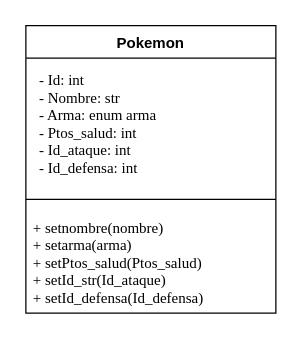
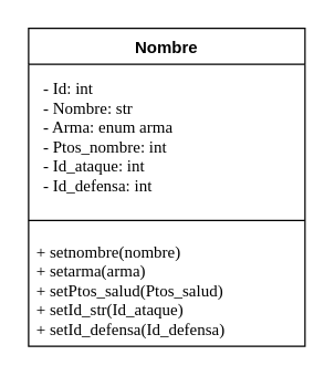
  <mxCell id="0" />
  <mxCell id="1" parent="0" />
- <mxCell id="2" value="Pokemon" style="swimlane;fontStyle=1;align=center;verticalAlign=top;childLayout=stackLayout;horizontal=1;startSize=26;horizontalStack=0;resizeParent=1;resizeParentMax=0;resizeLast=0;collapsible=1;marginBottom=0;" parent="1" vertex="1"><mxGeometry x="20" y="20" width="200" height="230" as="geometry" /></mxCell>
- <mxCell id="3" value="- Id: int&#10;- Nombre: str&#10;- Arma: enum arma&#10;- Ptos_salud: int&#10;- Id_ataque: int&#10;- Id_defensa: int" style="text;strokeColor=none;fillColor=none;align=left;verticalAlign=top;spacingLeft=4;spacingRight=4;overflow=hidden;rotatable=0;points=[[0,0.5],[1,0.5]];portConstraint=eastwest;spacing=7;spacingTop=-1;fontFamily=century gothic;fontSource=https%3A%2F%2Ffonts.googleapis.com%2Fcss%3Ffamily%3Dcentury%2Bgothic;" parent="2" vertex="1"><mxGeometry y="26" width="200" height="104" as="geometry" /></mxCell>
+ <mxCell id="2" value="Nombre" style="swimlane;fontStyle=1;align=center;verticalAlign=top;childLayout=stackLayout;horizontal=1;startSize=26;horizontalStack=0;resizeParent=1;resizeParentMax=0;resizeLast=0;collapsible=1;marginBottom=0;" parent="1" vertex="1"><mxGeometry x="20" y="20" width="200" height="230" as="geometry" /></mxCell>
+ <mxCell id="3" value="- Id: int&#10;- Nombre: str&#10;- Arma: enum arma&#10;- Ptos_nombre: int&#10;- Id_ataque: int&#10;- Id_defensa: int" style="text;strokeColor=none;fillColor=none;align=left;verticalAlign=top;spacingLeft=4;spacingRight=4;overflow=hidden;rotatable=0;points=[[0,0.5],[1,0.5]];portConstraint=eastwest;spacing=7;spacingTop=-1;fontFamily=century gothic;fontSource=https%3A%2F%2Ffonts.googleapis.com%2Fcss%3Ffamily%3Dcentury%2Bgothic;" parent="2" vertex="1"><mxGeometry y="26" width="200" height="104" as="geometry" /></mxCell>
  <mxCell id="4" value="" style="line;strokeWidth=1;fillColor=none;align=left;verticalAlign=middle;spacingTop=-1;spacingLeft=3;spacingRight=3;rotatable=0;labelPosition=right;points=[];portConstraint=eastwest;strokeColor=inherit;" parent="2" vertex="1"><mxGeometry y="130" width="200" height="18" as="geometry" /></mxCell>
  <mxCell id="5" value="+ setnombre(nombre)&#10;+ setarma(arma)&#10;+ setPtos_salud(Ptos_salud)&#10;+ setId_str(Id_ataque)&#10;+ setId_defensa(Id_defensa)" style="text;strokeColor=none;fillColor=none;align=left;verticalAlign=top;spacingLeft=4;spacingRight=4;overflow=hidden;rotatable=0;points=[[0,0.5],[1,0.5]];portConstraint=eastwest;fontFamily=century gothic;fontSource=https%3A%2F%2Ffonts.googleapis.com%2Fcss%3Ffamily%3Dcentury%2Bgothic;" parent="2" vertex="1"><mxGeometry y="148" width="200" height="82" as="geometry" /></mxCell>
